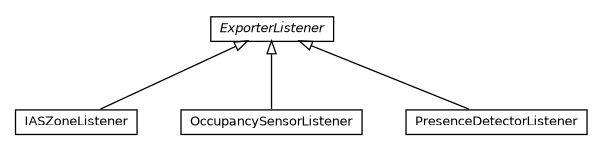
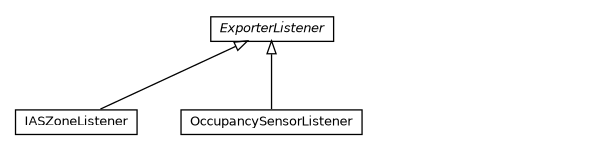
  digraph {
    nodesep=0.25
    ranksep=0.5
    node [fontcolor=black fontname=Helvetica fontsize=10.0 shape=plaintext]
    edge [arrowtail=empty dir=back fontname=Helvetica fontsize=10 headport=p labelfontname=Helvetica labelfontsize=10 tailport=p]
    n1 [label=<<table title="org.universAAL.hw.exporter.zigbee.ha.devices.listeners.ExporterListener" border="0" cellborder="1" cellspacing="0" cellpadding="2" port="p" href="./ExporterListener.html"> 		<tr><td><table border="0" cellspacing="0" cellpadding="1"> <tr><td align="center" balign="center"><font face="Helvetica-Oblique"> ExporterListener </font></td></tr> 		</table></td></tr> 		</table>>]
    n2 [label=<<table title="org.universAAL.hw.exporter.zigbee.ha.devices.listeners.IASZoneListener" border="0" cellborder="1" cellspacing="0" cellpadding="2" port="p" href="./IASZoneListener.html"> 		<tr><td><table border="0" cellspacing="0" cellpadding="1"> <tr><td align="center" balign="center"> IASZoneListener </td></tr> 		</table></td></tr> 		</table>>]
    n3 [label=<<table title="org.universAAL.hw.exporter.zigbee.ha.devices.listeners.OccupancySensorListener" border="0" cellborder="1" cellspacing="0" cellpadding="2" port="p" href="./OccupancySensorListener.html"> 		<tr><td><table border="0" cellspacing="0" cellpadding="1"> <tr><td align="center" balign="center"> OccupancySensorListener </td></tr> 		</table></td></tr> 		</table>>]
-   n4 [label=<<table title="org.universAAL.hw.exporter.zigbee.ha.devices.listeners.PresenceDetectorListener" border="0" cellborder="1" cellspacing="0" cellpadding="2" port="p" href="./PresenceDetectorListener.html"> 		<tr><td><table border="0" cellspacing="0" cellpadding="1"> <tr><td align="center" balign="center"> PresenceDetectorListener </td></tr> 		</table></td></tr> 		</table>>]
    n1 -> n2
    n1 -> n3
-   n1 -> n4
  }
